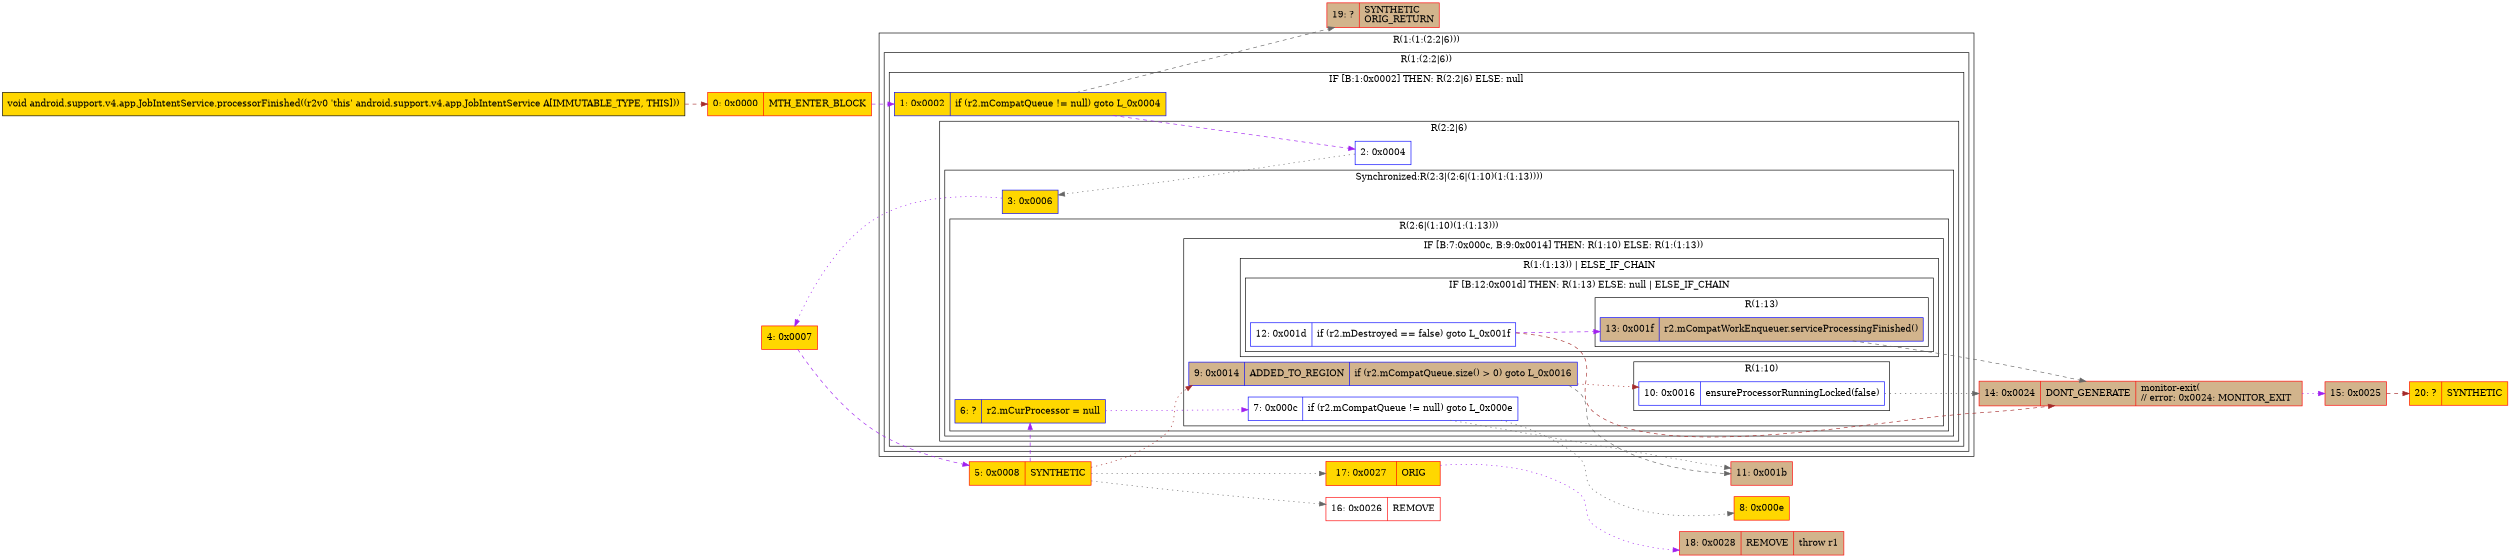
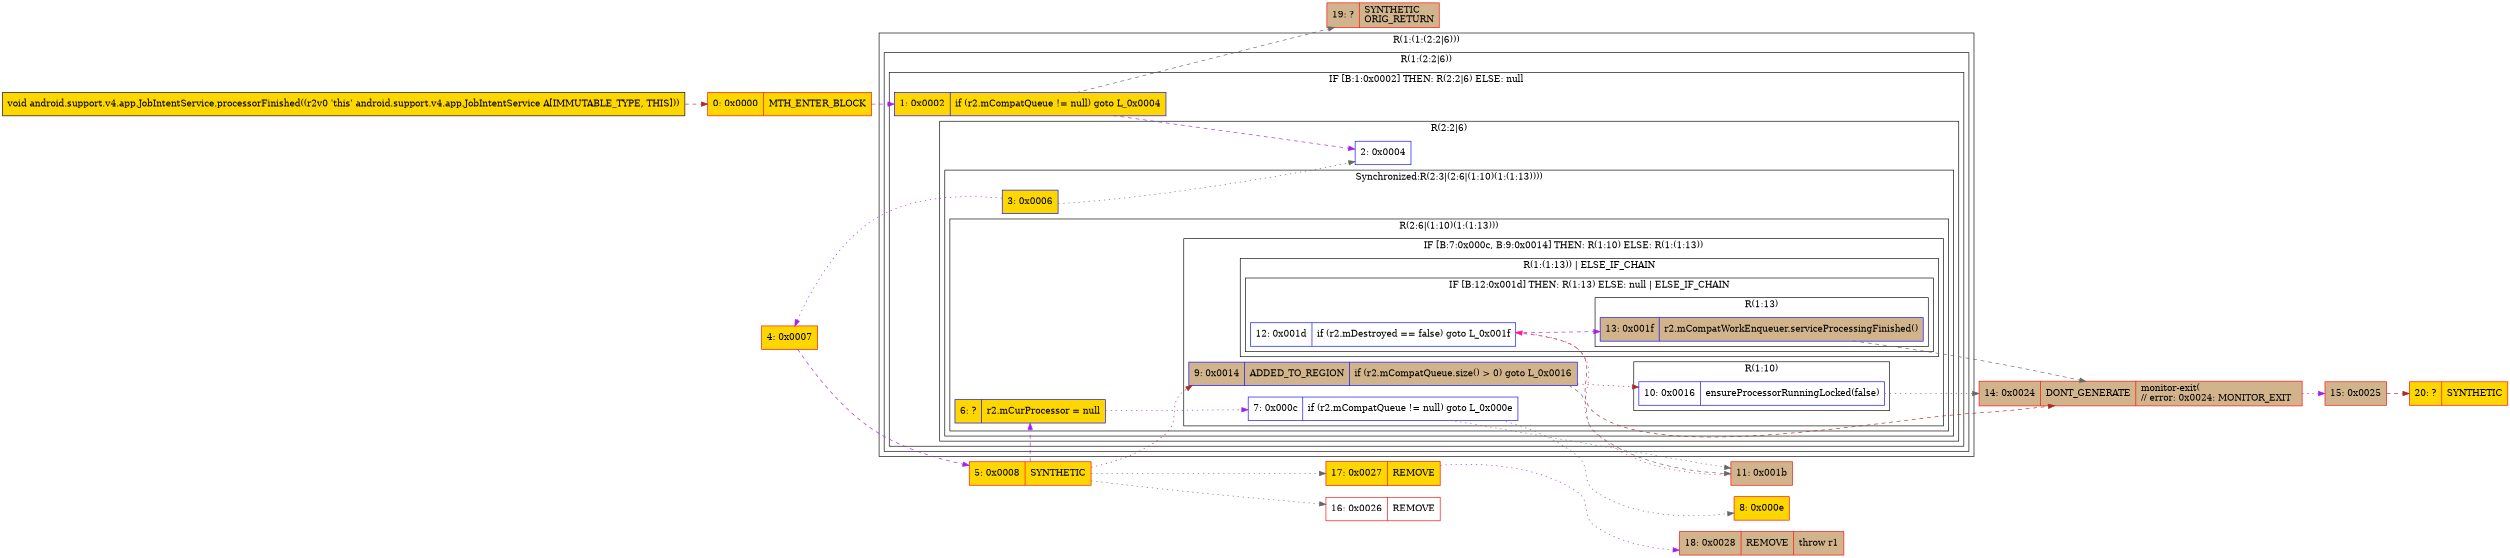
  digraph {
    rankdir=LR
    node [color=red fillcolor=gold shape=record style=filled]
    edge [color=gray40 style=dotted]
    n1 [color=blue fillcolor=white label="{10\:\ 0x0016|ensureProcessorRunningLocked(false)\l}"]
    n2 [color=blue fillcolor=tan label="{13\:\ 0x001f|r2.mCompatWorkEnqueuer.serviceProcessingFinished()\l}"]
    n3 [color=blue fillcolor=white label="{12\:\ 0x001d|if (r2.mDestroyed == false) goto L_0x001f\l}"]
    n4 [color=blue fillcolor=white label="{7\:\ 0x000c|if (r2.mCompatQueue != null) goto L_0x000e\l}"]
    n5 [color=blue fillcolor=tan label="{9\:\ 0x0014|ADDED_TO_REGION\l|if (r2.mCompatQueue.size() \> 0) goto L_0x0016\l}"]
    n6 [color=blue label="{6\:\ ?|r2.mCurProcessor = null\l}"]
    n7 [color=blue label="{3\:\ 0x0006}"]
    n8 [color=blue fillcolor=white label="{2\:\ 0x0004}"]
    n9 [color=blue label="{1\:\ 0x0002|if (r2.mCompatQueue != null) goto L_0x0004\l}"]
    n10 [fillcolor=tan label="{14\:\ 0x0024|DONT_GENERATE\l|monitor\-exit(\l\/\/ error: 0x0024: MONITOR_EXIT  \l}"]
    n11 [label="{8\:\ 0x000e}"]
    n12 [fillcolor=tan label="{11\:\ 0x001b}"]
    n13 [label="{4\:\ 0x0007}"]
    n14 [fillcolor=tan label="{19\:\ ?|SYNTHETIC\lORIG_RETURN\l}"]
    n15 [label="{5\:\ 0x0008|SYNTHETIC\l}"]
    n16 [fillcolor=tan label="{15\:\ 0x0025}"]
    n17 [label="{0\:\ 0x0000|MTH_ENTER_BLOCK\l}"]
    n18 [fillcolor=white label="{16\:\ 0x0026|REMOVE\l}"]
-   n19 [label="{17\:\ 0x0027|ORIG\l}"]
+   n19 [label="{17\:\ 0x0027|REMOVE\l}"]
    n20 [label="{20\:\ ?|SYNTHETIC\l}"]
    n21 [fillcolor=tan label="{18\:\ 0x0028|REMOVE\l|throw r1\l}"]
    n22 [label="{void android.support.v4.app.JobIntentService.processorFinished((r2v0 'this' android.support.v4.app.JobIntentService A[IMMUTABLE_TYPE, THIS])) }" color=""]
    subgraph cluster_1 {
      label="R(1:(1:(2:2|6)))"
      subgraph cluster_2 {
        label="R(1:(2:2|6))"
        subgraph cluster_3 {
          label="IF [B:1:0x0002] THEN: R(2:2|6) ELSE: null"
          n9
          subgraph cluster_4 {
            label="R(2:2|6)"
            n8
            subgraph cluster_5 {
              label="Synchronized:R(2:3|(2:6|(1:10)(1:(1:13))))"
              n7
              subgraph cluster_6 {
                label="R(2:6|(1:10)(1:(1:13)))"
                n6
                subgraph cluster_7 {
                  label="IF [B:7:0x000c, B:9:0x0014] THEN: R(1:10) ELSE: R(1:(1:13))"
                  n4
                  n5
                  subgraph cluster_8 {
                    label="R(1:10)"
                    n1
                  }
                  subgraph cluster_9 {
                    label="R(1:(1:13)) | ELSE_IF_CHAIN\l"
                    subgraph cluster_10 {
                      label="IF [B:12:0x001d] THEN: R(1:13) ELSE: null | ELSE_IF_CHAIN\l"
                      n3
                      subgraph cluster_11 {
                        label="R(1:13)"
                        n2
                      }
                    }
                  }
                }
              }
            }
          }
        }
      }
    }
    n1 -> n10
    n2 -> n10 [style=dashed]
    n3 -> n2 [color=purple style=dashed]
    n3 -> n10 [color=brown style=dashed]
    n4 -> n11
    n4 -> n12
    n5 -> n1 [color=brown]
    n5 -> n12 [style=dashed]
    n6 -> n4 [color=purple]
    n7 -> n13 [color=purple]
-   n8 -> n7
+   n7 -> n8
    n9 -> n8 [color=purple style=dashed]
    n9 -> n14 [style=dashed]
    n10 -> n16 [color=purple]
+   n12 -> n3 [color=deeppink]
    n13 -> n15 [color=purple style=dashed]
    n15 -> n5 [color=brown]
    n15 -> n6 [color=purple style=dashed]
    n15 -> n18
    n15 -> n19
    n16 -> n20 [color=brown style=dashed]
    n17 -> n9 [color=purple style=dashed]
    n19 -> n21 [color=purple]
    n22 -> n17 [color=brown style=dashed]
  }
